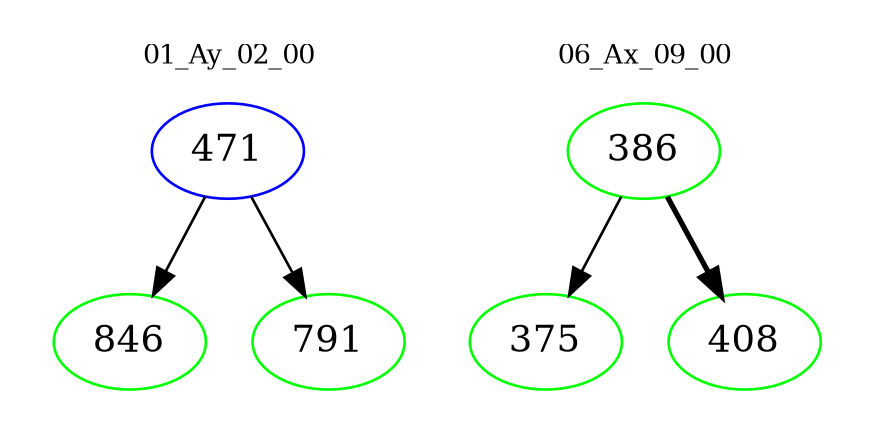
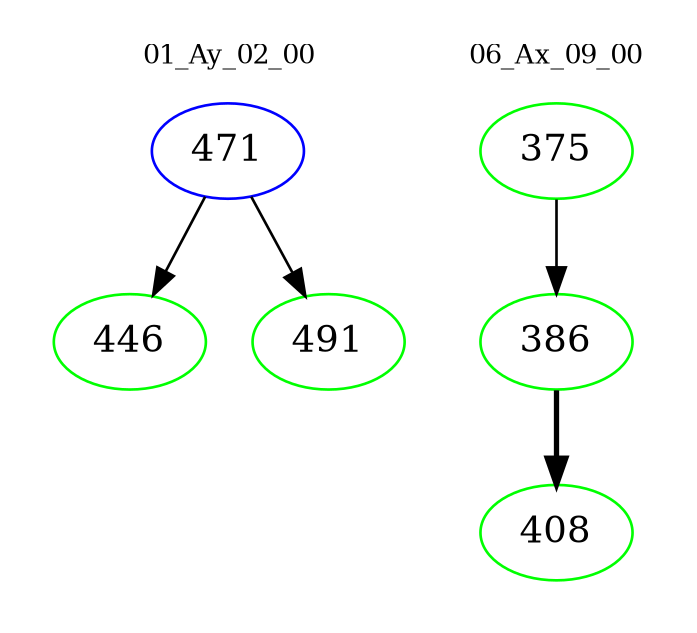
  digraph {
    node [color=green]
    edge [color=black style=solid]
    n1 [color=blue label=471]
-   n2 [label=846]
-   n3 [label=791]
+   n2 [label=446]
+   n3 [label=491]
    n4 [label=386]
    n5 [label=375]
    n6 [label=408]
    subgraph cluster_1 {
      color=white
      fontsize=10
      label="01_Ay_02_00"
      n1
      n2
      n3
    }
    subgraph cluster_2 {
      color=white
      fontsize=10
      label="06_Ax_09_00"
      n4
      n5
      n6
    }
    n1 -> n2
    n1 -> n3
-   n4 -> n5
+   n5 -> n4
    n4 -> n6 [style=bold]
  }
